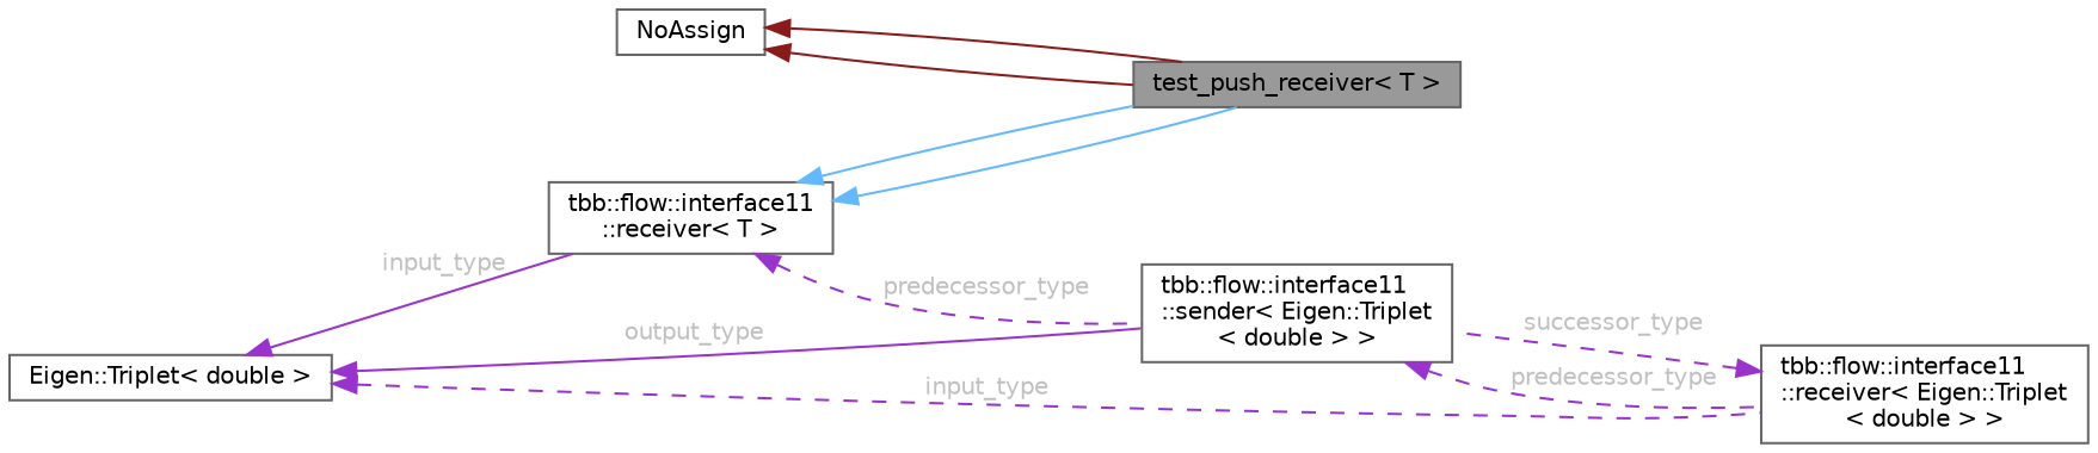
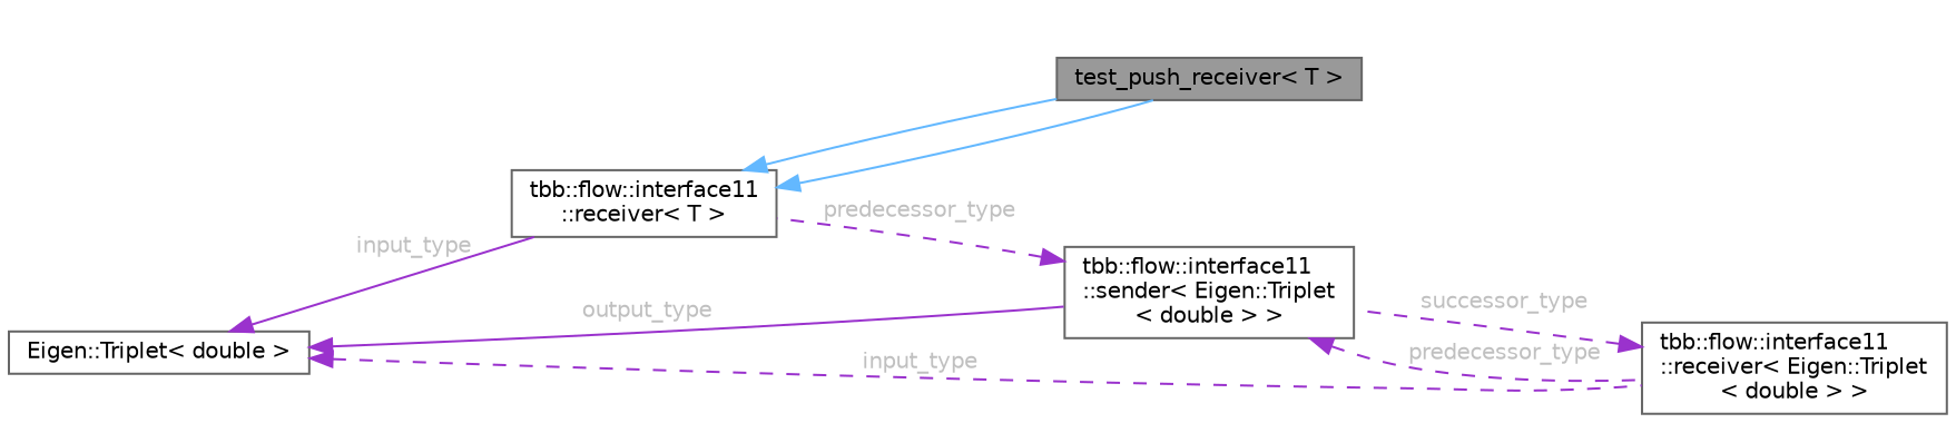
  digraph {
    rankdir=LR
    node [color=gray40 fillcolor=white fontname=Helvetica fontsize=10 shape=box style=filled]
    edge [color=darkorchid3 dir=back fontname=Helvetica fontsize=10 labelfontname=Helvetica labelfontsize=10 style=solid fontcolor=grey]
    n1 [fillcolor=grey60 fontcolor=black height=0.2 label="test_push_receiver\< T \>" width=0.4]
    n2 [height=0.2 label="tbb::flow::interface11\l::receiver\< T \>" width=0.4]
    n3 [height=0.2 label="Eigen::Triplet\< double \>" width=0.4]
    n4 [height=0.2 label="tbb::flow::interface11\l::sender\< Eigen::Triplet\l\< double \> \>" width=0.4]
    n5 [height=0.2 label="tbb::flow::interface11\l::receiver\< Eigen::Triplet\l\< double \> \>" width=0.4]
-   n6 [height=0.2 label=NoAssign width=0.4]
    n2 -> n1 [color=steelblue1 fontcolor=""]
    n2 -> n1 [color=steelblue1 fontcolor=""]
    n3 -> n2 [label=" input_type"]
    n3 -> n4 [label=" output_type"]
    n3 -> n5 [label=" input_type" style=dashed]
-   n2 -> n4 [label=" predecessor_type" style=dashed]
+   n4 -> n2 [label=" predecessor_type" style=dashed]
    n4 -> n5 [label=" predecessor_type" style=dashed]
    n5 -> n4 [label=" successor_type" style=dashed]
-   n6 -> n1 [color=firebrick4 fontcolor=""]
-   n6 -> n1 [color=firebrick4 fontcolor=""]
  }
